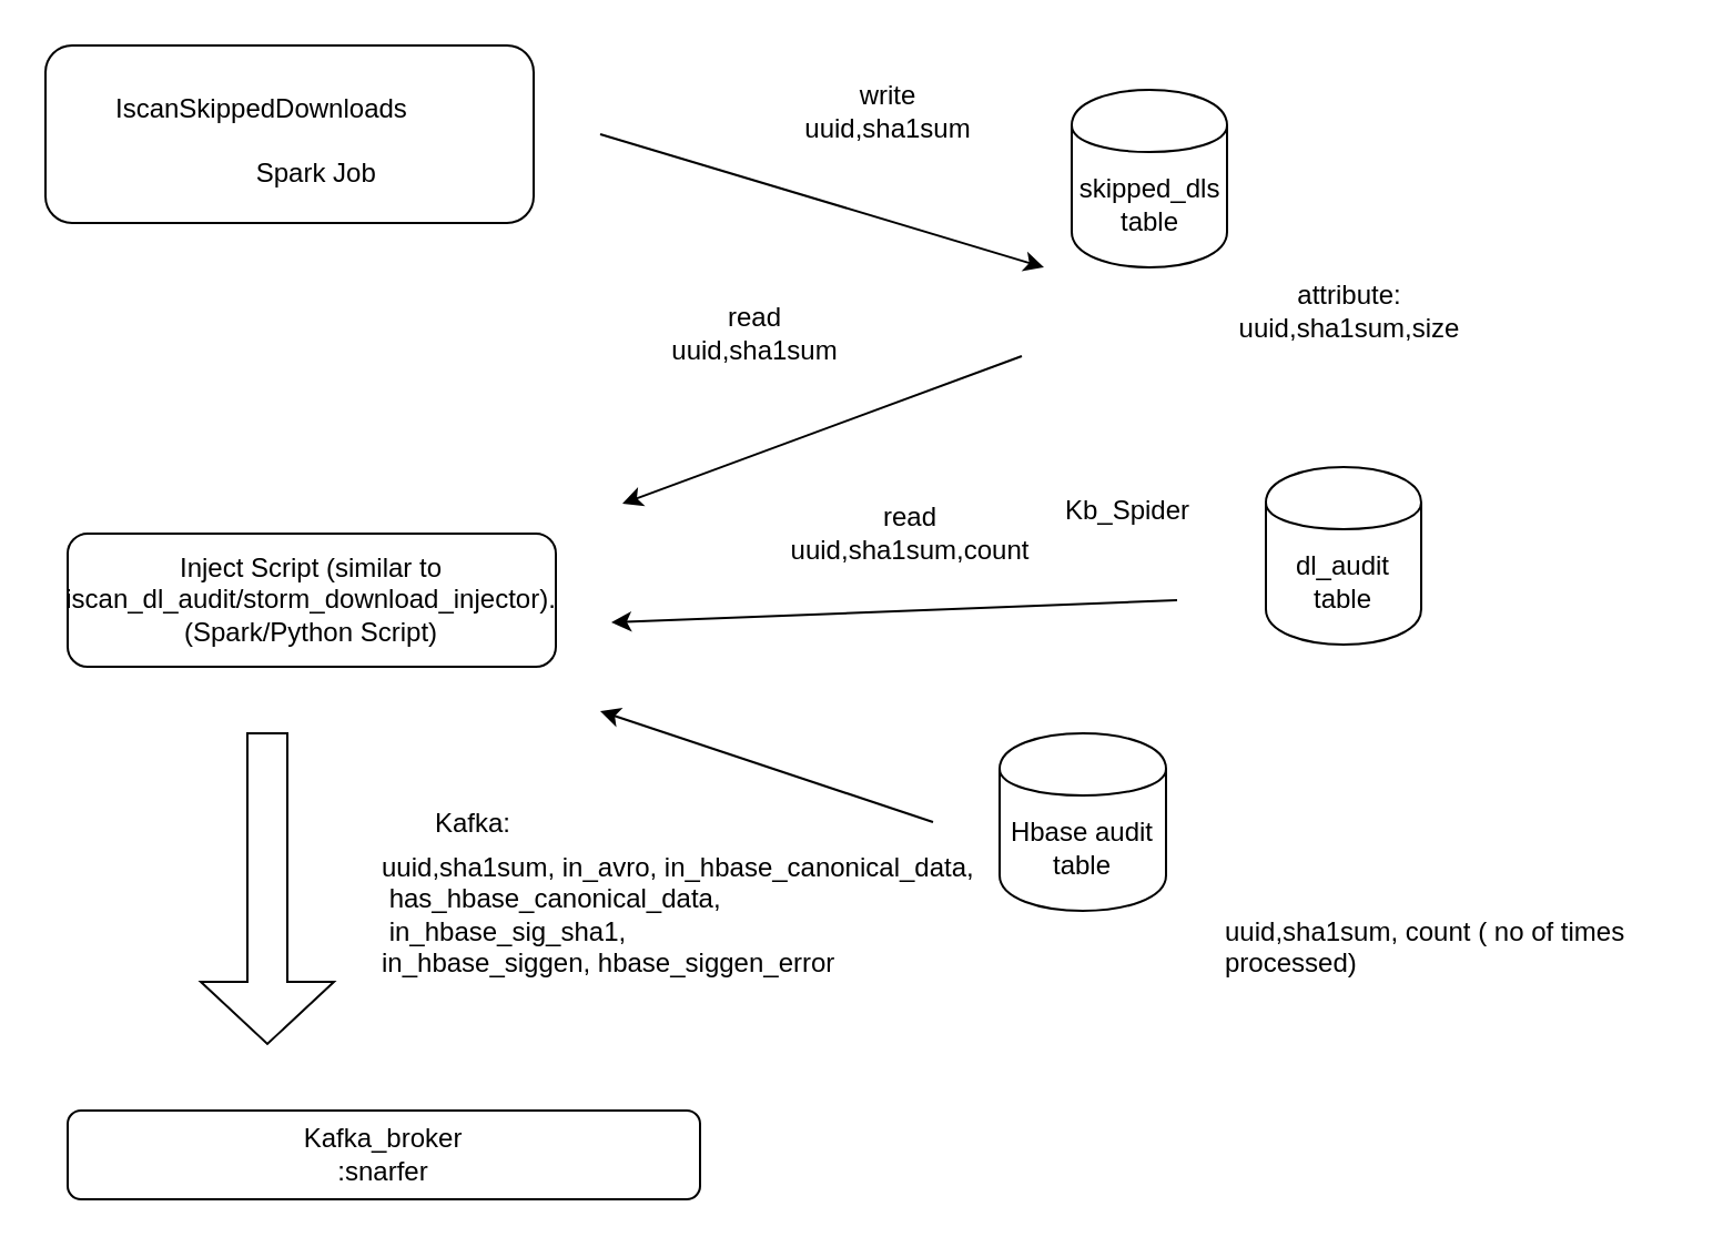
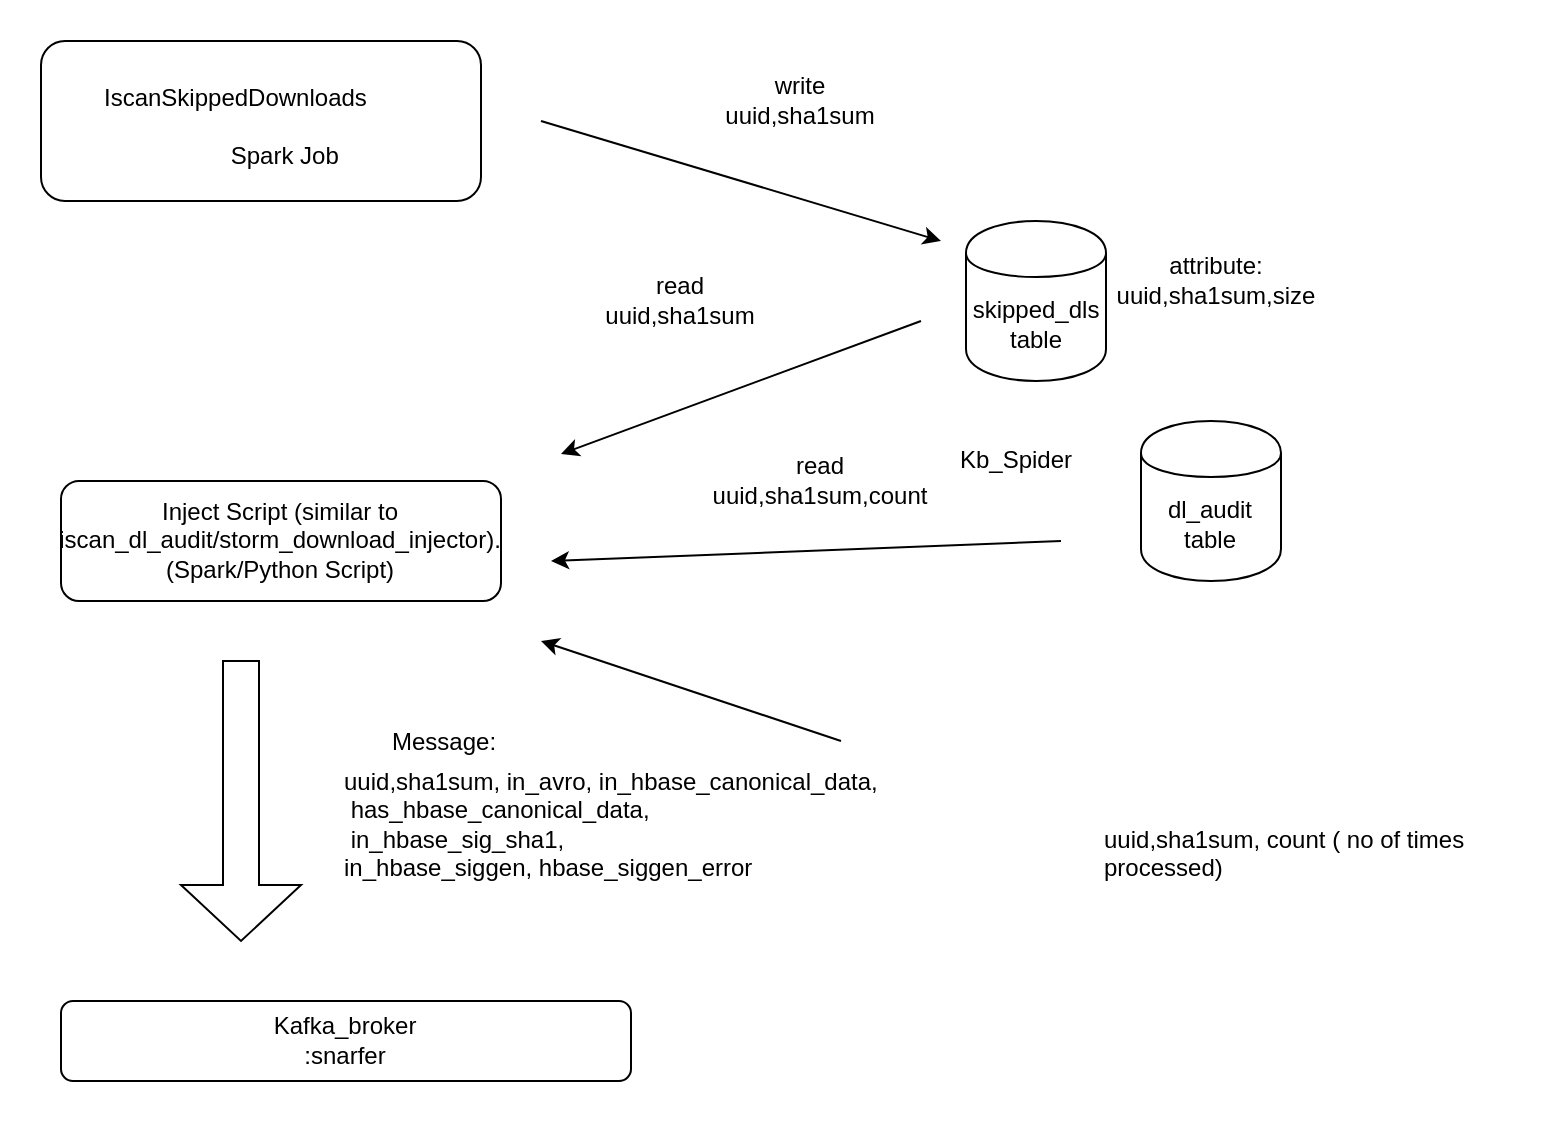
  <mxCell id="0" />
  <mxCell id="1" parent="0" />
  <mxCell id="2" value="" style="endArrow=classic;html=1;" edge="1" parent="1"><mxGeometry width="50" height="50" relative="1" as="geometry"><mxPoint x="270" y="60" as="sourcePoint" /><mxPoint x="470" y="120" as="targetPoint" /></mxGeometry></mxCell>
- <mxCell id="3" value="skipped_dls table" style="shape=cylinder;whiteSpace=wrap;html=1;boundedLbl=1;backgroundOutline=1;" vertex="1" parent="1"><mxGeometry x="482.5" y="40" width="70" height="80" as="geometry" /></mxCell>
+ <mxCell id="3" value="skipped_dls table" style="shape=cylinder;whiteSpace=wrap;html=1;boundedLbl=1;backgroundOutline=1;" vertex="1" parent="1"><mxGeometry x="482.5" y="110" width="70" height="80" as="geometry" /></mxCell>
  <mxCell id="4" value="Kb_Spider" style="text;html=1;strokeColor=none;fillColor=none;align=center;verticalAlign=middle;whiteSpace=wrap;rounded=0;" vertex="1" parent="1"><mxGeometry x="487.5" y="220" width="40" height="20" as="geometry" /></mxCell>
  <mxCell id="5" value="Inject Script (similar to iscan_dl_audit/storm_download_injector).&lt;br&gt;(Spark/Python Script)" style="rounded=1;whiteSpace=wrap;html=1;" vertex="1" parent="1"><mxGeometry x="30" y="240" width="220" height="60" as="geometry" /></mxCell>
  <mxCell id="6" value="" style="rounded=1;whiteSpace=wrap;html=1;" vertex="1" parent="1"><mxGeometry x="20" y="20" width="220" height="80" as="geometry" /></mxCell>
  <mxCell id="7" value="IscanSkippedDownloads&lt;br&gt;&amp;nbsp; &amp;nbsp; &amp;nbsp; &lt;br&gt;&amp;nbsp; &amp;nbsp; &amp;nbsp; &amp;nbsp; &amp;nbsp; &amp;nbsp; &amp;nbsp; &amp;nbsp; &amp;nbsp; &amp;nbsp;Spark Job" style="text;html=1;" vertex="1" parent="1"><mxGeometry x="50" y="35" width="210" height="30" as="geometry" /></mxCell>
  <mxCell id="8" value="attribute: uuid,sha1sum,size" style="text;html=1;strokeColor=none;fillColor=none;align=center;verticalAlign=middle;whiteSpace=wrap;rounded=0;" vertex="1" parent="1"><mxGeometry x="552.5" y="130" width="110" height="20" as="geometry" /></mxCell>
  <mxCell id="9" value="" style="endArrow=classic;html=1;" edge="1" parent="1"><mxGeometry width="50" height="50" relative="1" as="geometry"><mxPoint x="460" y="160" as="sourcePoint" /><mxPoint x="280" y="226.5" as="targetPoint" /></mxGeometry></mxCell>
- <mxCell id="10" value="Hbase audit table" style="shape=cylinder;whiteSpace=wrap;html=1;boundedLbl=1;backgroundOutline=1;" vertex="1" parent="1"><mxGeometry x="450" y="330" width="75" height="80" as="geometry" /></mxCell>
  <mxCell id="11" value="" style="endArrow=classic;html=1;" edge="1" parent="1"><mxGeometry width="50" height="50" relative="1" as="geometry"><mxPoint x="420" y="370" as="sourcePoint" /><mxPoint x="270" y="320" as="targetPoint" /></mxGeometry></mxCell>
  <mxCell id="12" value="read uuid,sha1sum" style="text;html=1;strokeColor=none;fillColor=none;align=center;verticalAlign=middle;whiteSpace=wrap;rounded=0;" vertex="1" parent="1"><mxGeometry x="310" y="140" width="60" height="20" as="geometry" /></mxCell>
  <mxCell id="13" value="write uuid,sha1sum" style="text;html=1;strokeColor=none;fillColor=none;align=center;verticalAlign=middle;whiteSpace=wrap;rounded=0;" vertex="1" parent="1"><mxGeometry x="370" y="40" width="60" height="20" as="geometry" /></mxCell>
  <mxCell id="14" value="Kafka_broker&lt;br&gt;:snarfer" style="rounded=1;whiteSpace=wrap;html=1;" vertex="1" parent="1"><mxGeometry x="30" y="500" width="285" height="40" as="geometry" /></mxCell>
  <mxCell id="15" value="" style="shape=singleArrow;whiteSpace=wrap;html=1;rotation=90;" vertex="1" parent="1"><mxGeometry x="50" y="370" width="140" height="60" as="geometry" /></mxCell>
  <mxCell id="16" value="dl_audit table" style="shape=cylinder;whiteSpace=wrap;html=1;boundedLbl=1;backgroundOutline=1;" vertex="1" parent="1"><mxGeometry x="570" y="210" width="70" height="80" as="geometry" /></mxCell>
  <mxCell id="17" value="uuid,sha1sum, count ( no of times &lt;br&gt;processed)" style="text;html=1;resizable=0;points=[];autosize=1;align=left;verticalAlign=top;spacingTop=-4;" vertex="1" parent="1"><mxGeometry x="550" y="410" width="200" height="30" as="geometry" /></mxCell>
  <mxCell id="18" value="&lt;div&gt;uuid,sha1sum, in_avro, in_hbase_canonical_data,&lt;/div&gt;&lt;div&gt;&amp;nbsp;has_hbase_canonical_data,&lt;/div&gt;&lt;div&gt;&amp;nbsp;in_hbase_sig_sha1,&amp;nbsp;&lt;/div&gt;&lt;div&gt;in_hbase_siggen, hbase_siggen_error&lt;/div&gt;&lt;div&gt;&lt;br&gt;&lt;/div&gt;" style="text;html=1;resizable=0;points=[];autosize=1;align=left;verticalAlign=top;spacingTop=-4;" vertex="1" parent="1"><mxGeometry x="170" y="381" width="280" height="70" as="geometry" /></mxCell>
  <mxCell id="19" value="" style="endArrow=classic;html=1;" edge="1" parent="1"><mxGeometry width="50" height="50" relative="1" as="geometry"><mxPoint x="530" y="270" as="sourcePoint" /><mxPoint x="275" y="280" as="targetPoint" /></mxGeometry></mxCell>
- <mxCell id="20" value="Kafka:" style="text;html=1;resizable=0;points=[];autosize=1;align=left;verticalAlign=top;spacingTop=-4;" vertex="1" parent="1"><mxGeometry x="194" y="361" width="70" height="20" as="geometry" /></mxCell>
+ <mxCell id="20" value="Message:" style="text;html=1;resizable=0;points=[];autosize=1;align=left;verticalAlign=top;spacingTop=-4;" vertex="1" parent="1"><mxGeometry x="194" y="361" width="70" height="20" as="geometry" /></mxCell>
  <mxCell id="21" value="read uuid,sha1sum,count" style="text;html=1;strokeColor=none;fillColor=none;align=center;verticalAlign=middle;whiteSpace=wrap;rounded=0;" vertex="1" parent="1"><mxGeometry x="380" y="230" width="60" height="20" as="geometry" /></mxCell>
